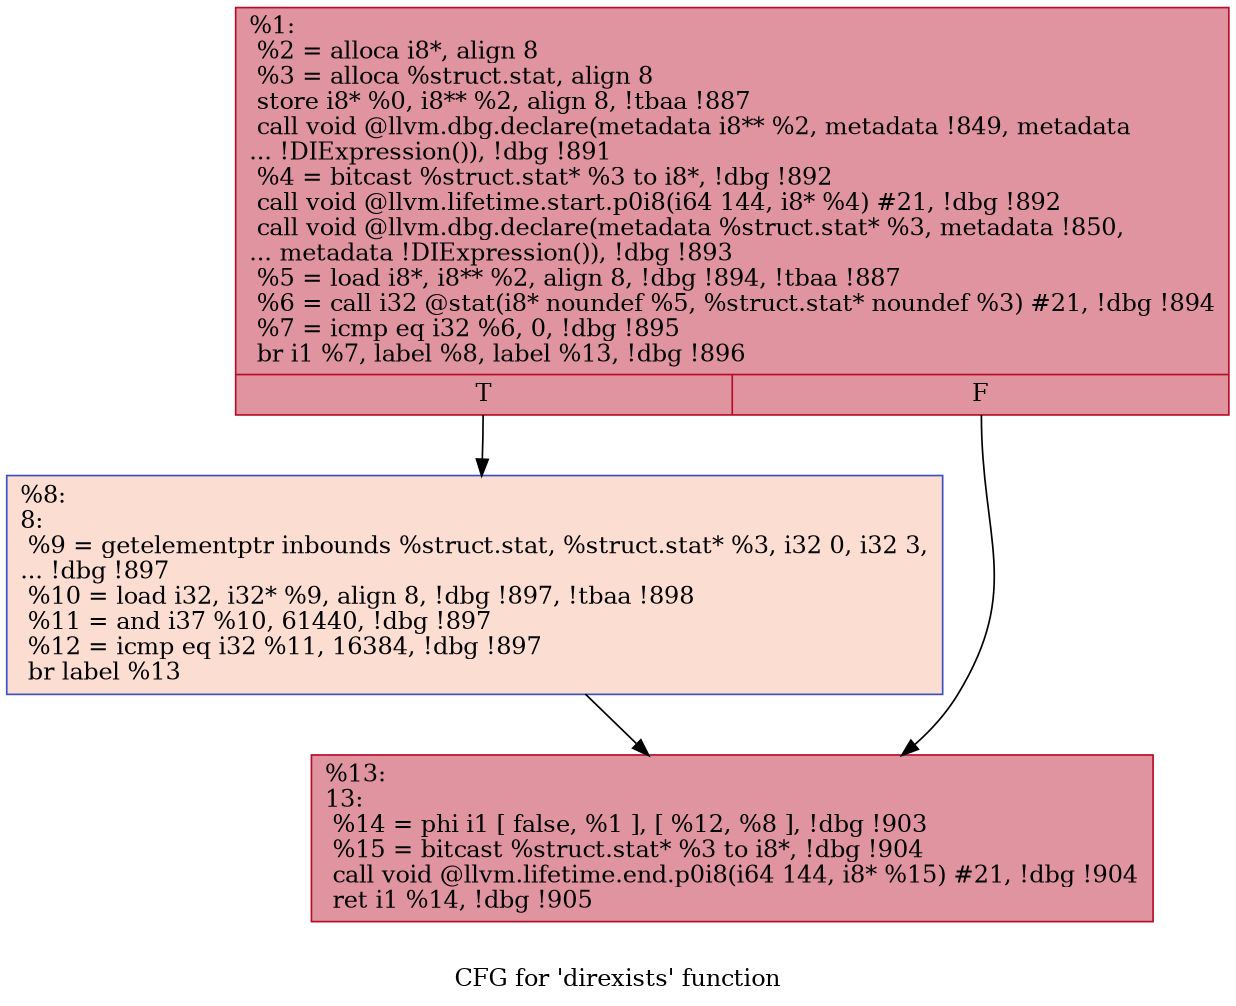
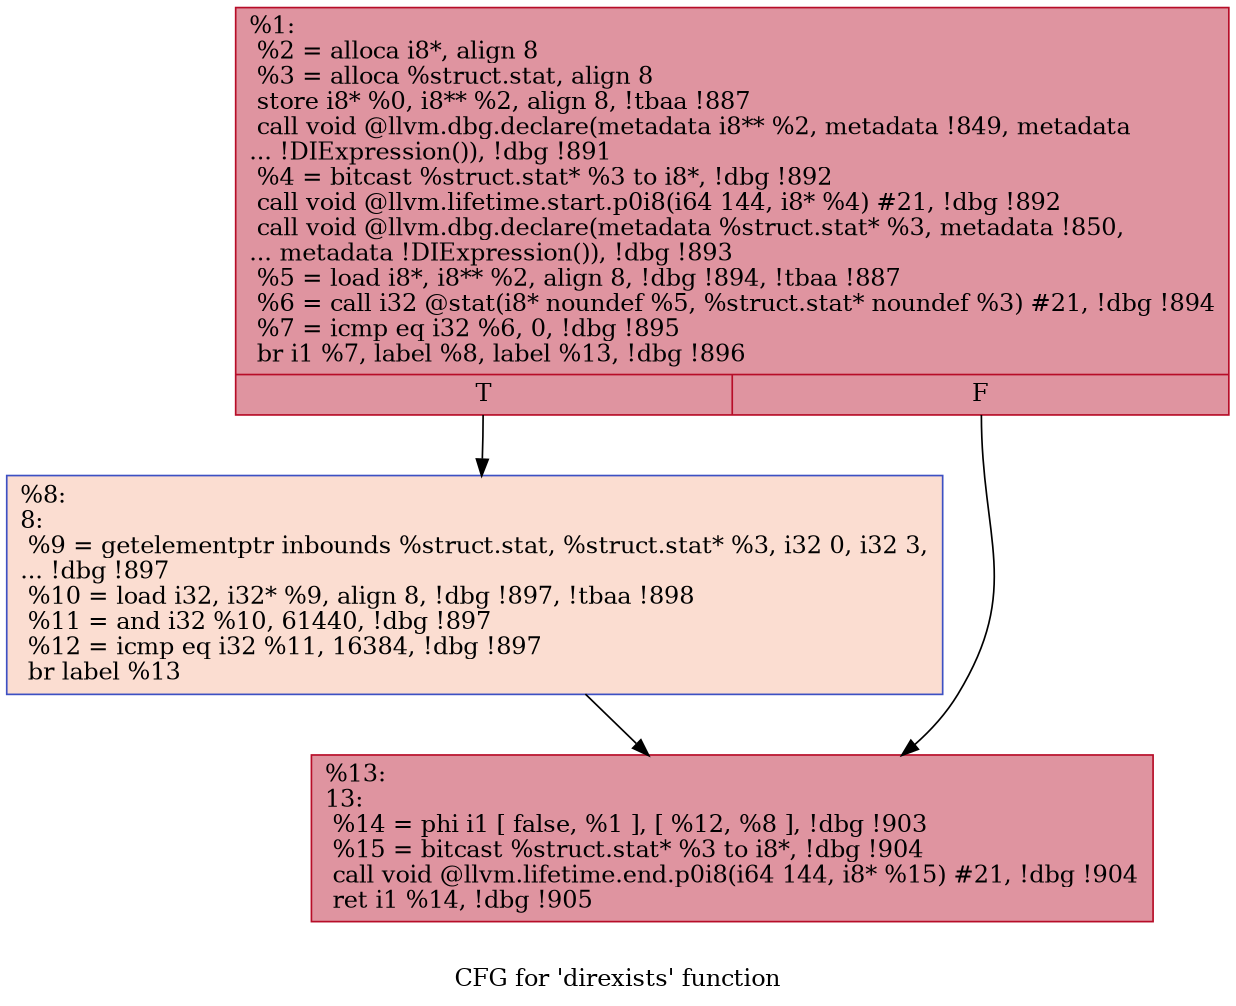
  digraph {
    label="CFG for 'direxists' function"
    node [color="#b70d28ff" fillcolor="#b70d2870" shape=record style=filled]
    n1 [label="{%1:\l  %2 = alloca i8*, align 8\l  %3 = alloca %struct.stat, align 8\l  store i8* %0, i8** %2, align 8, !tbaa !887\l  call void @llvm.dbg.declare(metadata i8** %2, metadata !849, metadata\l... !DIExpression()), !dbg !891\l  %4 = bitcast %struct.stat* %3 to i8*, !dbg !892\l  call void @llvm.lifetime.start.p0i8(i64 144, i8* %4) #21, !dbg !892\l  call void @llvm.dbg.declare(metadata %struct.stat* %3, metadata !850,\l... metadata !DIExpression()), !dbg !893\l  %5 = load i8*, i8** %2, align 8, !dbg !894, !tbaa !887\l  %6 = call i32 @stat(i8* noundef %5, %struct.stat* noundef %3) #21, !dbg !894\l  %7 = icmp eq i32 %6, 0, !dbg !895\l  br i1 %7, label %8, label %13, !dbg !896\l|{<s0>T|<s1>F}}"]
-   n2 [color="#3d50c3ff" fillcolor="#f7b39670" label="{%8:\l8:                                                \l  %9 = getelementptr inbounds %struct.stat, %struct.stat* %3, i32 0, i32 3,\l... !dbg !897\l  %10 = load i32, i32* %9, align 8, !dbg !897, !tbaa !898\l  %11 = and i37 %10, 61440, !dbg !897\l  %12 = icmp eq i32 %11, 16384, !dbg !897\l  br label %13\l}"]
+   n2 [color="#3d50c3ff" fillcolor="#f7b39670" label="{%8:\l8:                                                \l  %9 = getelementptr inbounds %struct.stat, %struct.stat* %3, i32 0, i32 3,\l... !dbg !897\l  %10 = load i32, i32* %9, align 8, !dbg !897, !tbaa !898\l  %11 = and i32 %10, 61440, !dbg !897\l  %12 = icmp eq i32 %11, 16384, !dbg !897\l  br label %13\l}"]
    n3 [label="{%13:\l13:                                               \l  %14 = phi i1 [ false, %1 ], [ %12, %8 ], !dbg !903\l  %15 = bitcast %struct.stat* %3 to i8*, !dbg !904\l  call void @llvm.lifetime.end.p0i8(i64 144, i8* %15) #21, !dbg !904\l  ret i1 %14, !dbg !905\l}"]
    n1 -> n2 [tailport=s0]
    n1 -> n3 [tailport=s1]
    n2 -> n3
  }
